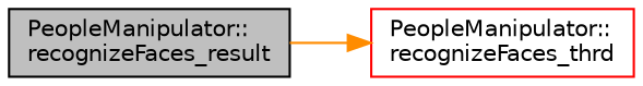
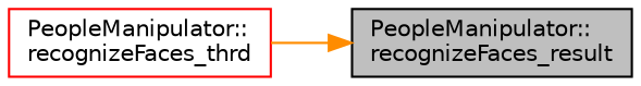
  digraph {
    rankdir=RL
    node [fontname=Helvetica fontsize=10 shape=box style=filled]
    n1 [color=black fillcolor=grey75 fontcolor=black height=0.2 label="PeopleManipulator::\lrecognizeFaces_result" width=0.4]
    n2 [color=red fillcolor=white height=0.2 label="PeopleManipulator::\lrecognizeFaces_thrd" width=0.4]
-   n2 -> n1 [color=darkorange dir=back fontname=Helvetica fontsize=10 labelfontname=Helvetica labelfontsize=10 style=solid]
+   n1 -> n2 [color=darkorange dir=back fontname=Helvetica fontsize=10 labelfontname=Helvetica labelfontsize=10 style=solid]
  }
